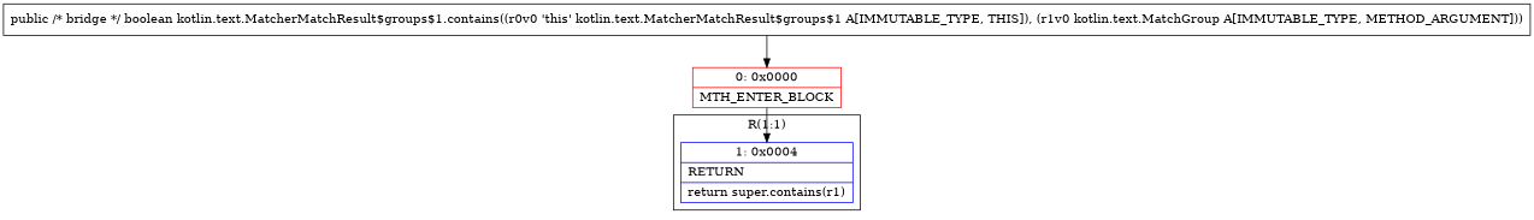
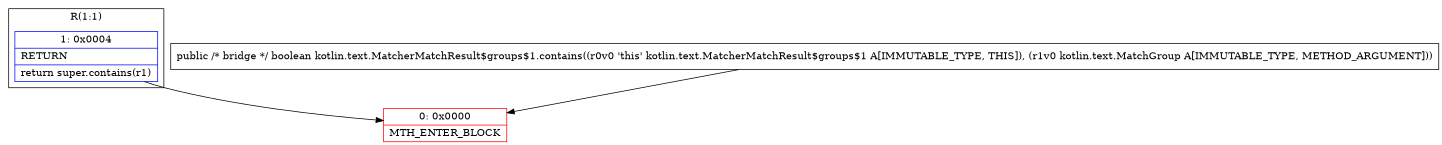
  digraph {
    node [shape=record]
    n1 [color=blue label="{1\:\ 0x0004|RETURN\l|return super.contains(r1)\l}"]
    n2 [color=red label="{0\:\ 0x0000|MTH_ENTER_BLOCK\l}"]
    n3 [label="{public \/* bridge *\/ boolean kotlin.text.MatcherMatchResult$groups$1.contains((r0v0 'this' kotlin.text.MatcherMatchResult$groups$1 A[IMMUTABLE_TYPE, THIS]), (r1v0 kotlin.text.MatchGroup A[IMMUTABLE_TYPE, METHOD_ARGUMENT])) }"]
    subgraph cluster_1 {
      label="R(1:1)"
      n1
    }
-   n2 -> n1
+   n1 -> n2
    n3 -> n2
  }
